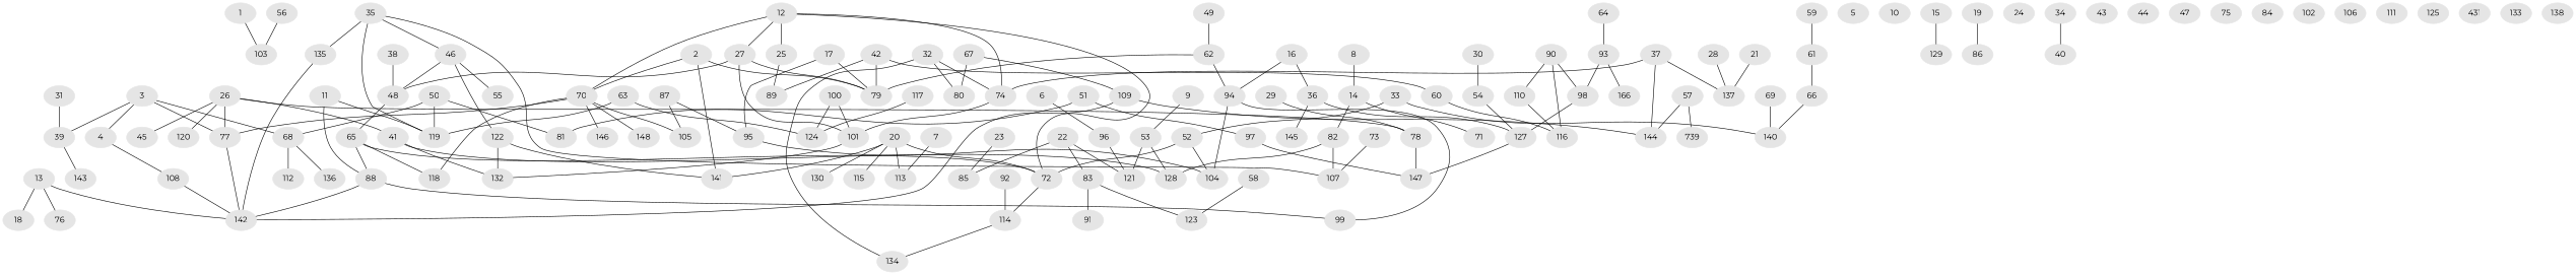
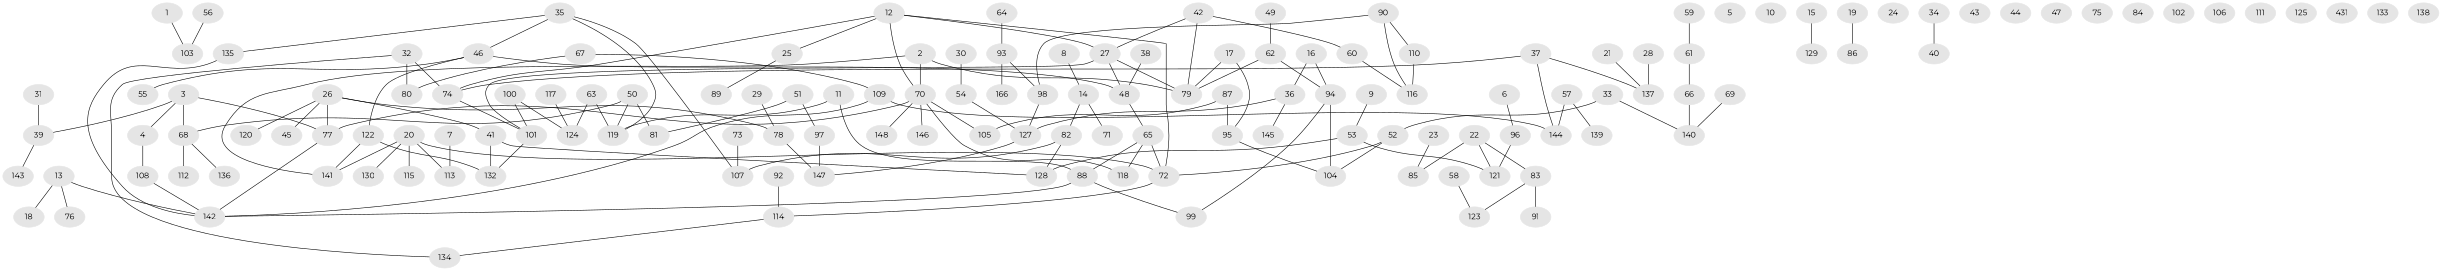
  graph {
    fontname=Montserrat
    node [color=gray90 fontname=Montserrat style=filled]
    edge [fontname=Montserrat]
    1
    103
    2
    70
    79
    141
    77
    118
    105
    146
    148
    3
    4
    39
    68
    108
    143
    112
    136
    142
    5
    6
    96
    121
    7
    113
    8
    14
    71
    82
    9
    53
    128
    10
    11
    88
    119
    99
    12
    25
    27
    72
    74
    89
    48
    101
    114
    13
    18
    76
    107
    15
    129
    16
    36
    94
    127
    145
    104
    17
    95
    19
    86
    20
    115
    130
    21
    137
    22
    83
    85
    123
    91
    23
    24
    26
    41
    45
    78
    120
    132
    147
    65
    28
    29
    30
    54
    31
    32
    80
    134
    33
    52
    140
    34
    40
    35
    46
    135
    55
    122
    37
    144
    38
    42
    60
    116
    43
    44
    47
    49
    62
    50
    81
    51
    97
    56
    57
-   139 [label=739]
+   139
    58
    59
    61
    66
    63
    124
    64
    93
    98
    n129 [label=166]
    67
    109
    69
    73
    75
    84
    87
    90
    110
    92
    100
    102
    106
    111
    117
    125
    n146 [label=431]
    133
    138
    1 -- 103
    2 -- 70
    2 -- 79
    2 -- 141
    70 -- 77
    70 -- 118
    70 -- 105
    70 -- 146
    70 -- 148
    77 -- 142
    3 -- 77
    3 -- 4
    3 -- 39
    3 -- 68
    4 -- 108
    39 -- 143
    68 -- 112
    68 -- 136
    108 -- 142
    6 -- 96
    96 -- 121
    7 -- 113
    8 -- 14
    14 -- 71
    14 -- 82
    82 -- 128
    82 -- 107
    9 -- 53
    53 -- 121
    53 -- 128
    11 -- 88
    11 -- 119
    88 -- 142
    88 -- 99
    12 -- 70
    12 -- 25
    12 -- 27
    12 -- 72
    12 -- 74
    25 -- 89
    27 -- 79
    27 -- 48
    27 -- 101
    72 -- 114
    74 -- 101
    48 -- 65
    101 -- 132
    114 -- 134
    13 -- 142
    13 -- 18
    13 -- 76
    15 -- 129
    16 -- 36
    16 -- 94
    36 -- 127
    36 -- 145
    94 -- 99
    94 -- 104
    127 -- 147
    17 -- 79
    17 -- 95
    95 -- 104
    19 -- 86
    20 -- 141
    20 -- 113
    20 -- 72
    20 -- 115
    20 -- 130
    21 -- 137
    22 -- 121
    22 -- 83
    22 -- 85
    83 -- 123
    83 -- 91
    23 -- 85
    26 -- 77
    26 -- 41
    26 -- 45
    26 -- 78
    26 -- 120
    41 -- 128
    41 -- 132
    78 -- 147
    65 -- 118
    65 -- 88
    65 -- 72
    28 -- 137
    29 -- 78
    30 -- 54
    54 -- 127
    31 -- 39
    32 -- 74
    32 -- 80
    32 -- 134
    33 -- 52
    33 -- 140
    52 -- 72
    52 -- 104
    34 -- 40
    35 -- 119
    35 -- 107
    35 -- 46
    35 -- 135
    46 -- 48
    46 -- 55
    46 -- 122
    135 -- 142
    122 -- 141
    122 -- 132
    37 -- 74
    37 -- 137
    37 -- 144
    38 -- 48
    42 -- 79
-   42 -- 89
+   42 -- 27
    42 -- 60
    60 -- 116
    49 -- 62
    62 -- 79
    62 -- 94
    50 -- 68
    50 -- 119
    50 -- 81
    51 -- 81
    51 -- 97
    97 -- 147
    56 -- 103
    57 -- 144
    57 -- 139
    58 -- 123
    59 -- 61
    61 -- 66
    66 -- 140
    63 -- 119
    63 -- 124
    64 -- 93
    93 -- 98
    93 -- n129
    98 -- 127
    67 -- 80
    67 -- 109
    109 -- 142
    109 -- 144
    69 -- 140
    73 -- 107
    87 -- 105
    87 -- 95
    90 -- 116
    90 -- 98
    90 -- 110
    110 -- 116
    92 -- 114
    100 -- 101
    100 -- 124
    117 -- 124
  }
